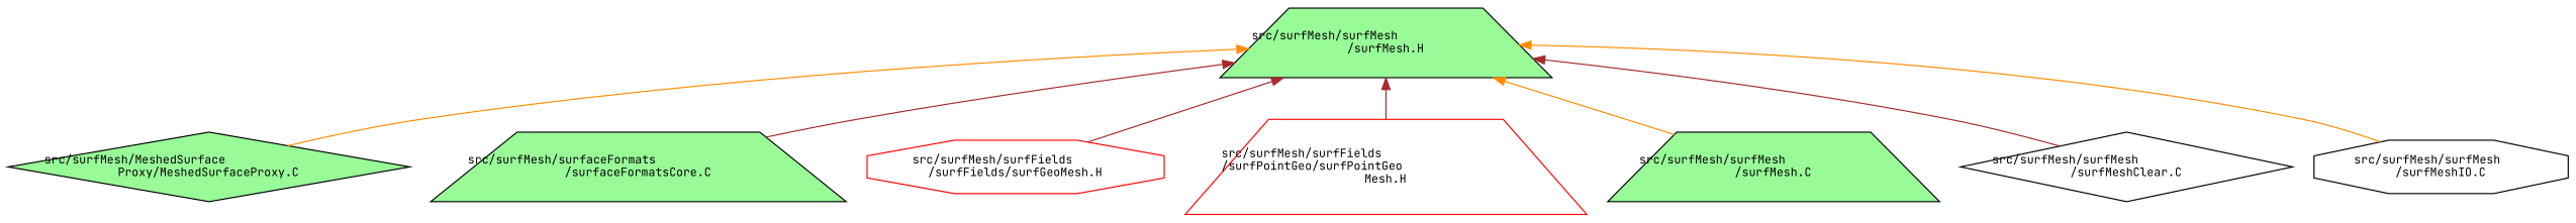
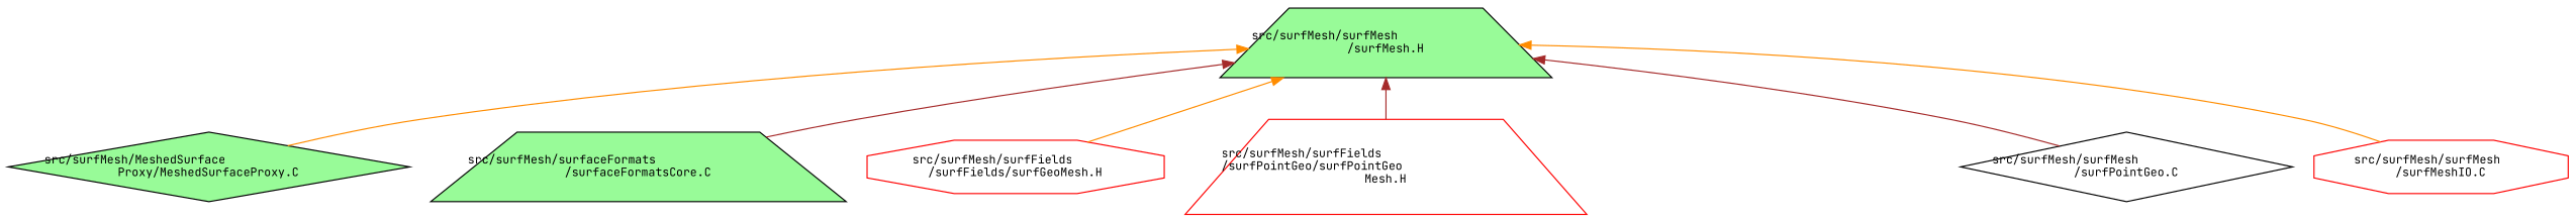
  digraph {
    fontname="JetBrains Mono"
    node [color=black fillcolor=palegreen fontname="JetBrains Mono" fontsize=10 shape=trapezium style=filled]
    edge [color=darkorange dir=back fontname="JetBrains Mono" fontsize=10 labelfontname=Helvetica labelfontsize=10 style=solid]
    n1 [fontcolor=black height=0.2 label="src/surfMesh/surfMesh\l/surfMesh.H" width=0.4]
    n2 [height=0.2 label="src/surfMesh/MeshedSurface\lProxy/MeshedSurfaceProxy.C" shape=diamond width=0.4]
    n3 [height=0.2 label="src/surfMesh/surfaceFormats\l/surfaceFormatsCore.C" width=0.4]
    n4 [color=red fillcolor=white height=0.2 label="src/surfMesh/surfFields\l/surfFields/surfGeoMesh.H" shape=octagon width=0.4]
    n5 [color=red fillcolor=white height=0.2 label="src/surfMesh/surfFields\l/surfPointGeo/surfPointGeo\lMesh.H" width=0.4]
-   n6 [height=0.2 label="src/surfMesh/surfMesh\l/surfMesh.C" width=0.4]
-   n7 [fillcolor=white height=0.2 label="src/surfMesh/surfMesh\l/surfMeshClear.C" shape=diamond width=0.4]
-   n8 [fillcolor=white height=0.2 label="src/surfMesh/surfMesh\l/surfMeshIO.C" shape=octagon width=0.4]
+   n7 [fillcolor=white height=0.2 label="src/surfMesh/surfMesh\l/surfPointGeo.C" shape=diamond width=0.4]
+   n8 [color=red fillcolor=white height=0.2 label="src/surfMesh/surfMesh\l/surfMeshIO.C" shape=octagon width=0.4]
    n1 -> n2
    n1 -> n3 [color=brown]
-   n1 -> n4 [color=brown]
+   n1 -> n4
    n1 -> n5 [color=brown]
-   n1 -> n6
    n1 -> n7 [color=brown]
    n1 -> n8
  }
